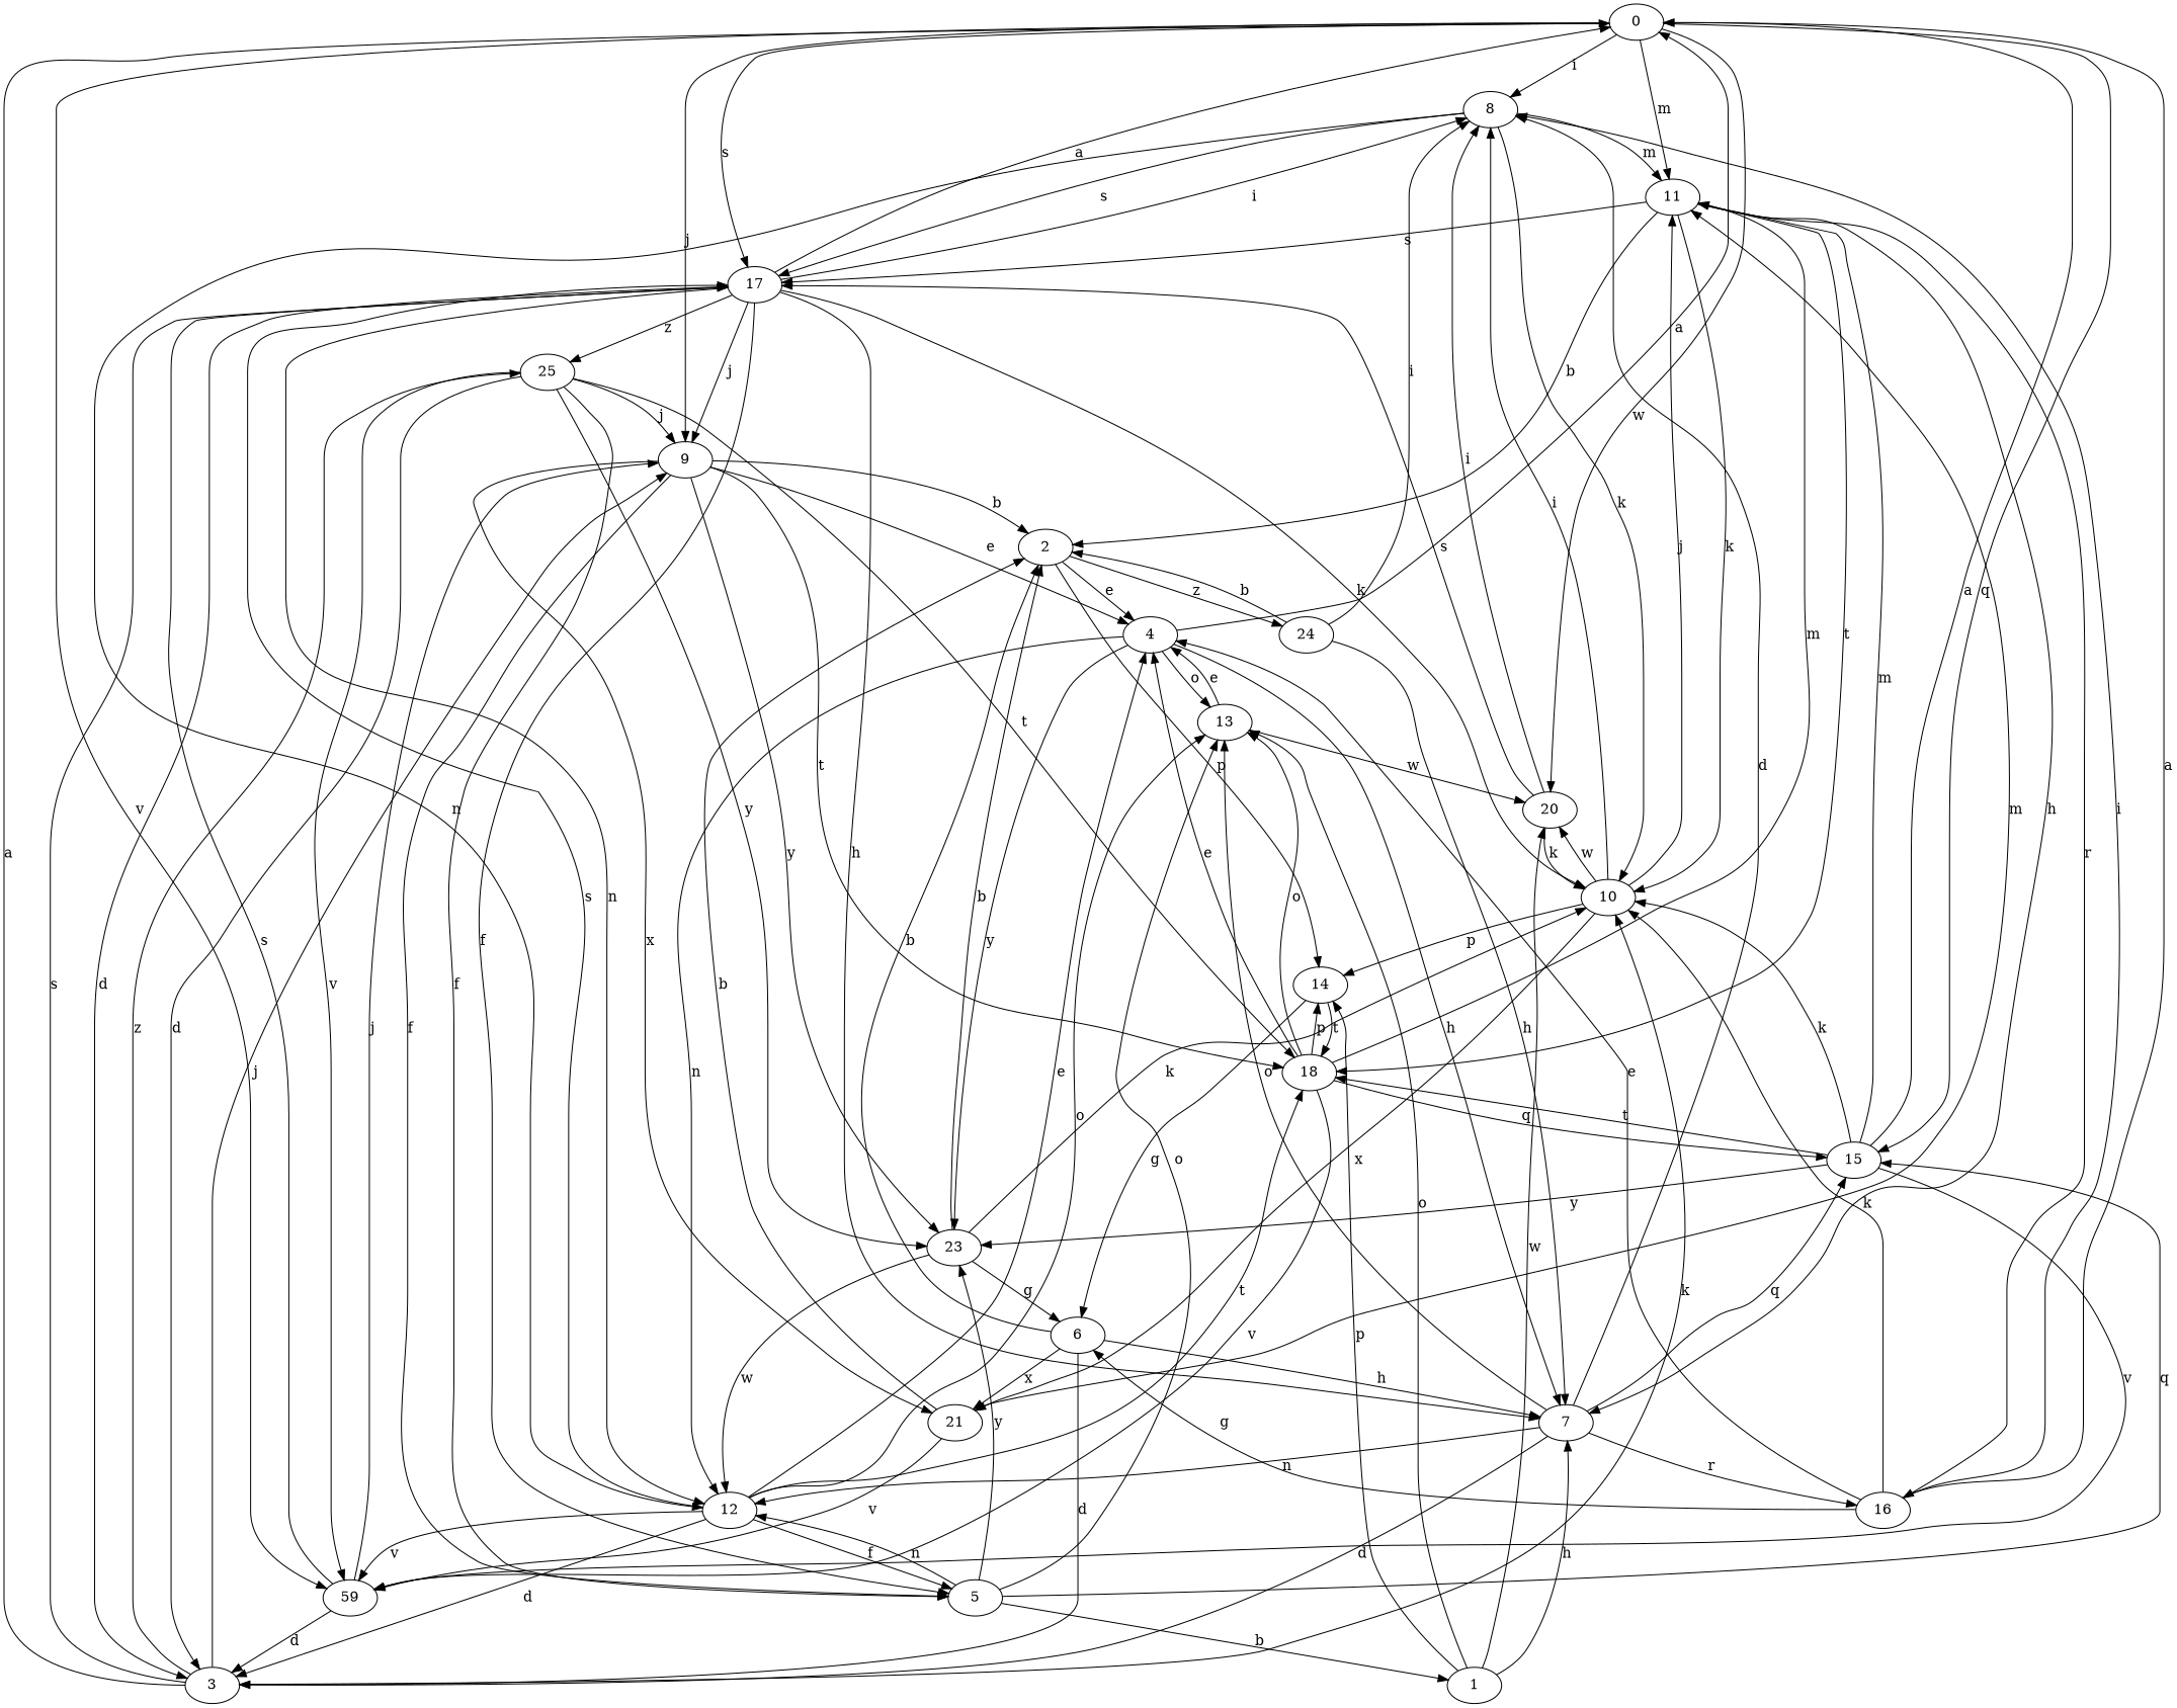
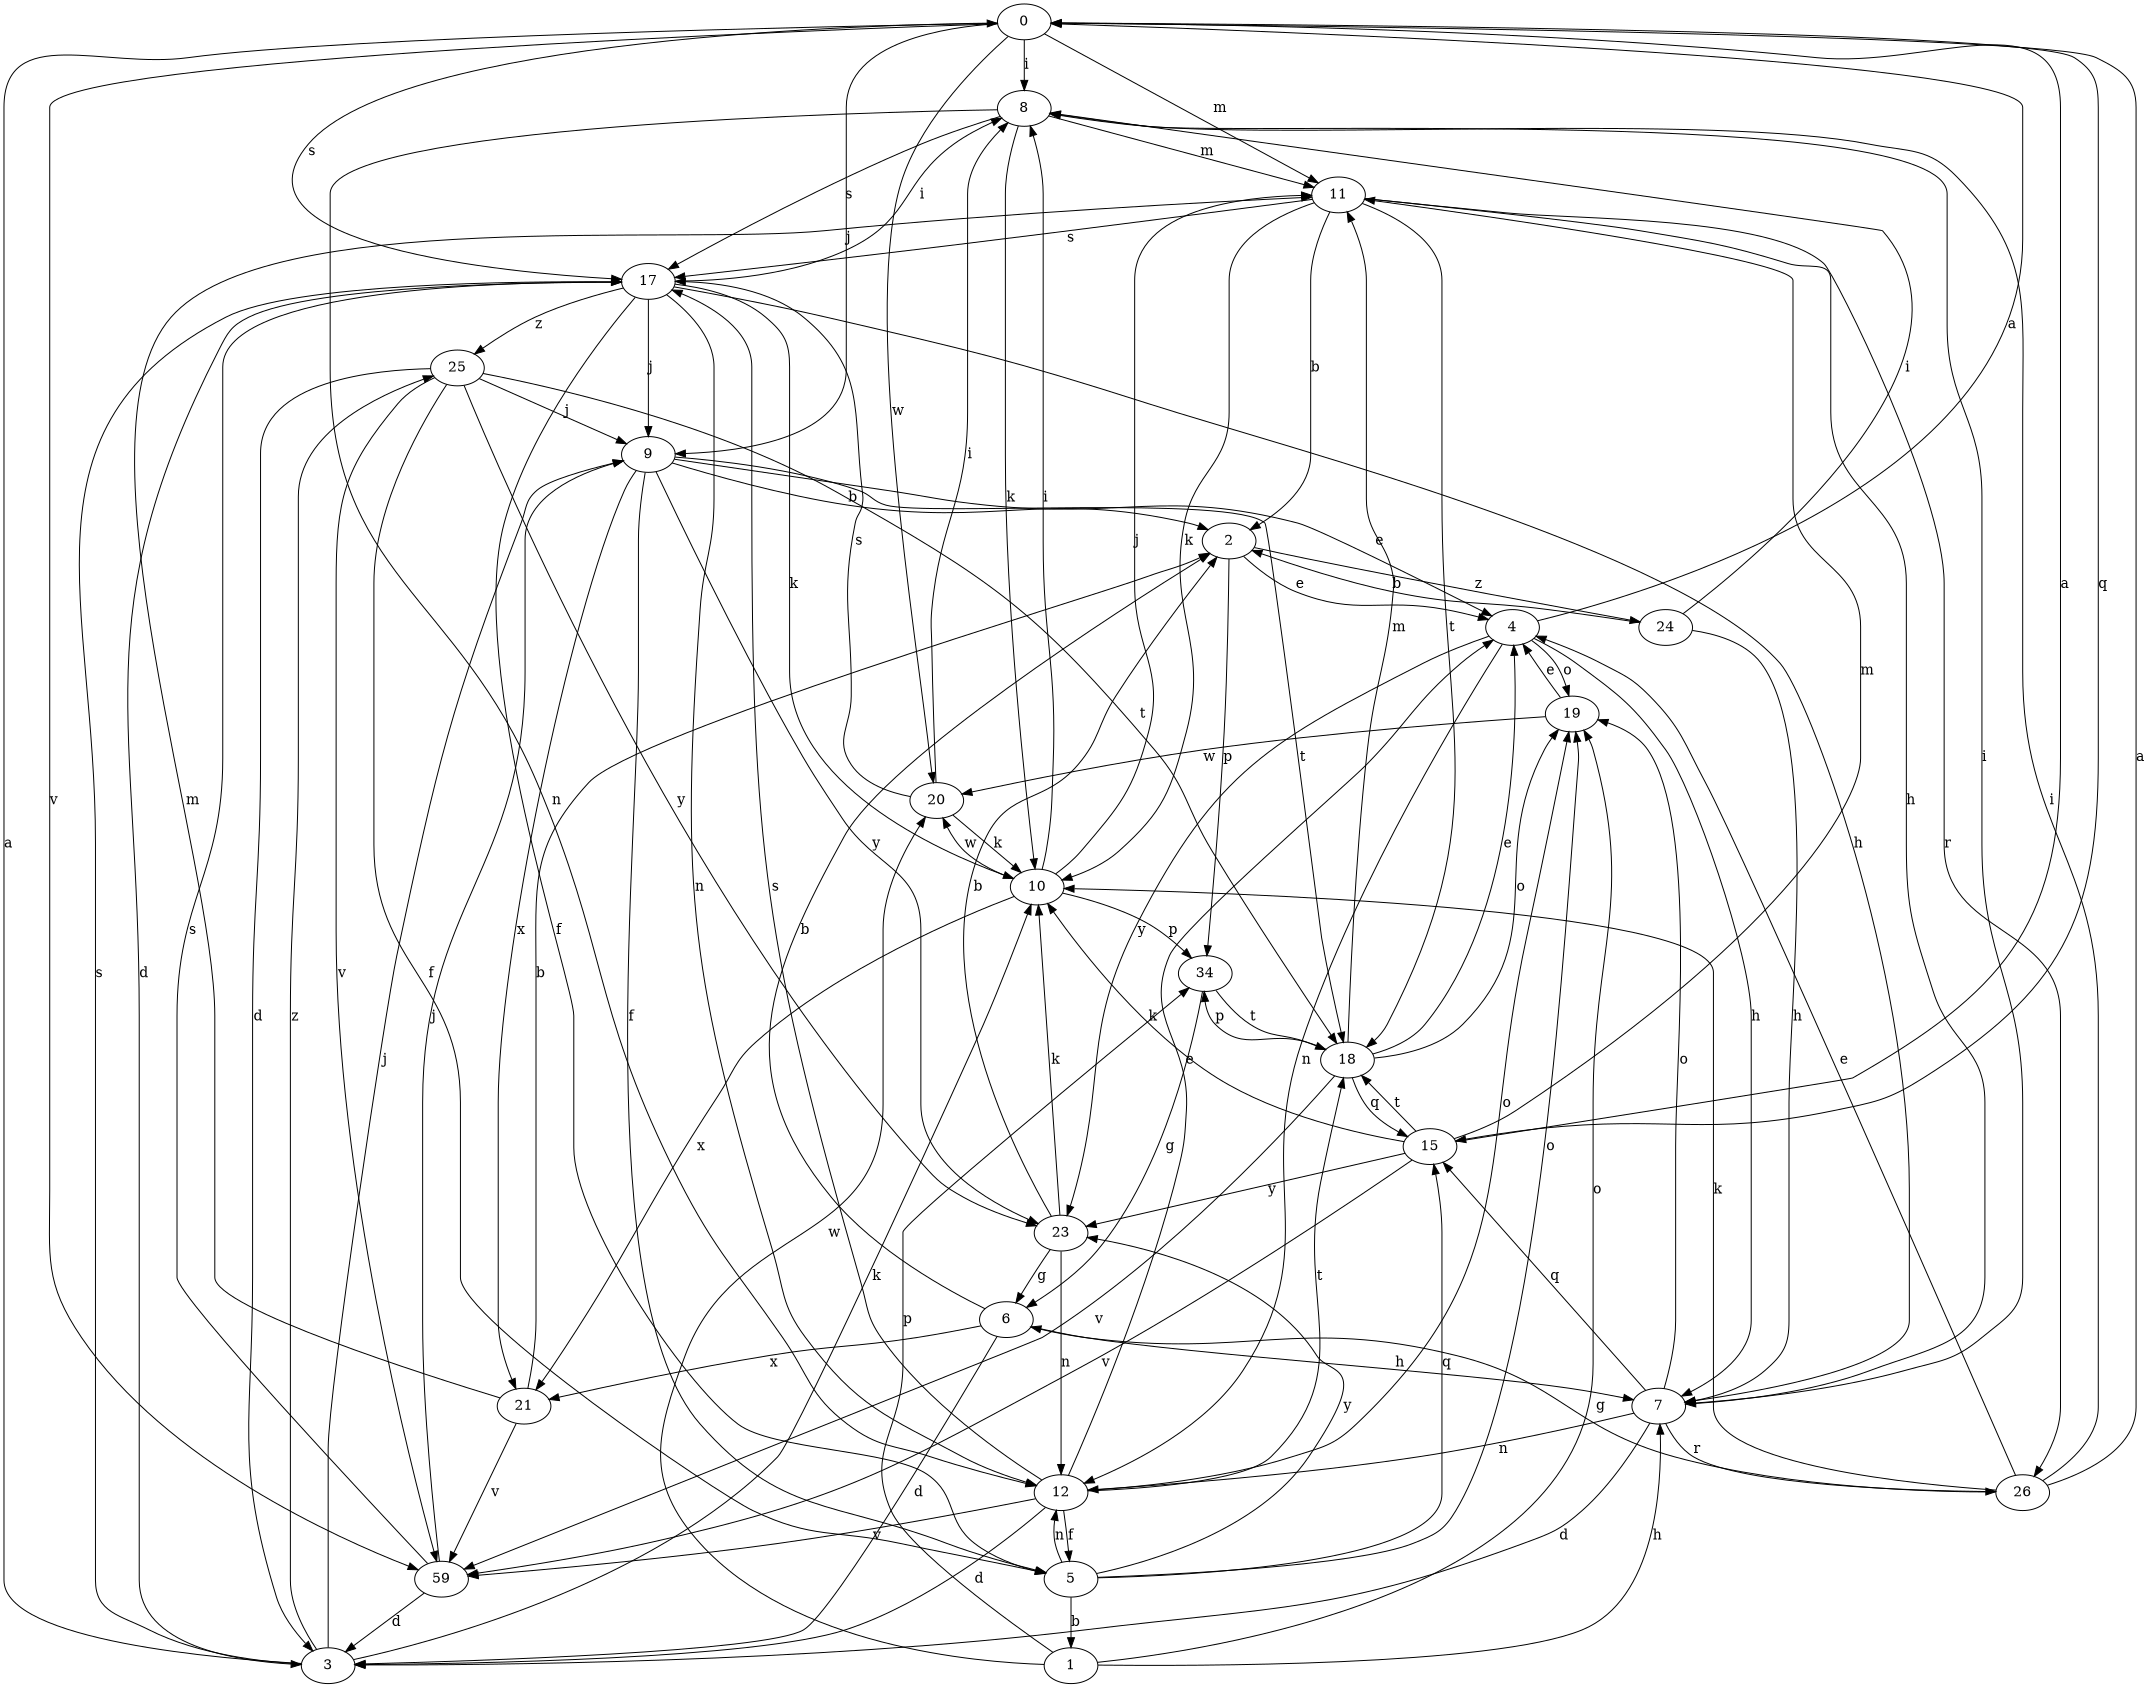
  strict digraph {
    0
    8
    9
    11
    15
    17
    n7 [label=59]
    20
    10
    12
    2
    4
    23
    5
    21
    18
    7
-   16
+   16 [label=26]
    3
    25
    1
-   13
-   14
+   13 [label=19]
+   14 [label=34]
    6
    24
    0 -> 8 [label=i]
    0 -> 9 [label=j]
    0 -> 11 [label=m]
    0 -> 15 [label=q]
    0 -> 17 [label=s]
    0 -> n7 [label=v]
    0 -> 20 [label=w]
    8 -> 11 [label=m]
    8 -> 17 [label=s]
    8 -> 10 [label=k]
    8 -> 12 [label=n]
    9 -> 2 [label=b]
    9 -> 4 [label=e]
    9 -> 23 [label=y]
    9 -> 5 [label=f]
    9 -> 21 [label=x]
    9 -> 18 [label=t]
    11 -> 17 [label=s]
    11 -> 10 [label=k]
    11 -> 2 [label=b]
    11 -> 18 [label=t]
    11 -> 7 [label=h]
    11 -> 16 [label=r]
    15 -> 0 [label=a]
    15 -> 11 [label=m]
    15 -> n7 [label=v]
    15 -> 10 [label=k]
    15 -> 23 [label=y]
    15 -> 18 [label=t]
-   17 -> 0 [label=a]
    17 -> 8 [label=i]
    17 -> 9 [label=j]
    17 -> 10 [label=k]
    17 -> 12 [label=n]
    17 -> 5 [label=f]
    17 -> 7 [label=h]
    17 -> 3 [label=d]
    17 -> 25 [label=z]
    n7 -> 9 [label=j]
    n7 -> 17 [label=s]
    n7 -> 3 [label=d]
    20 -> 8 [label=i]
    20 -> 17 [label=s]
    20 -> 10 [label=k]
    10 -> 8 [label=i]
    10 -> 11 [label=j]
    10 -> 20 [label=w]
    10 -> 21 [label=x]
    10 -> 14 [label=p]
    12 -> 17 [label=s]
    12 -> n7 [label=v]
    12 -> 4 [label=e]
    12 -> 5 [label=f]
    12 -> 18 [label=t]
    12 -> 3 [label=d]
    12 -> 13 [label=o]
    2 -> 4 [label=e]
    2 -> 14 [label=p]
    2 -> 24 [label=z]
    4 -> 0 [label=a]
    4 -> 12 [label=n]
    4 -> 23 [label=y]
    4 -> 7 [label=h]
    4 -> 13 [label=o]
    23 -> 10 [label=k]
-   23 -> 12 [label=w]
+   23 -> 12 [label=n]
    23 -> 2 [label=b]
    23 -> 6 [label=g]
    5 -> 15 [label=q]
    5 -> 12 [label=n]
    5 -> 23 [label=y]
    5 -> 1 [label=b]
    5 -> 13 [label=o]
    21 -> 11 [label=m]
    21 -> n7 [label=v]
    21 -> 2 [label=b]
    18 -> 11 [label=m]
    18 -> 15 [label=q]
    18 -> n7 [label=v]
    18 -> 4 [label=e]
    18 -> 13 [label=o]
    18 -> 14 [label=p]
-   7 -> 8 [label=d]
+   7 -> 8 [label=i]
    7 -> 15 [label=q]
    7 -> 12 [label=n]
    7 -> 16 [label=r]
    7 -> 3 [label=d]
    7 -> 13 [label=o]
    16 -> 0 [label=a]
    16 -> 8 [label=i]
    16 -> 10 [label=k]
    16 -> 4 [label=e]
    16 -> 6 [label=g]
    3 -> 0 [label=a]
    3 -> 9 [label=j]
    3 -> 17 [label=s]
    3 -> 10 [label=k]
    3 -> 25 [label=z]
    25 -> 9 [label=j]
    25 -> n7 [label=v]
    25 -> 23 [label=y]
    25 -> 5 [label=f]
    25 -> 18 [label=t]
    25 -> 3 [label=d]
    1 -> 20 [label=w]
    1 -> 7 [label=h]
    1 -> 13 [label=o]
    1 -> 14 [label=p]
    13 -> 20 [label=w]
    13 -> 4 [label=e]
    14 -> 18 [label=t]
    14 -> 6 [label=g]
    6 -> 2 [label=b]
    6 -> 21 [label=x]
    6 -> 7 [label=h]
    6 -> 3 [label=d]
    24 -> 8 [label=i]
    24 -> 2 [label=b]
    24 -> 7 [label=h]
  }
